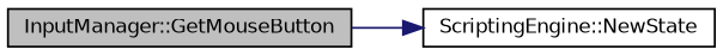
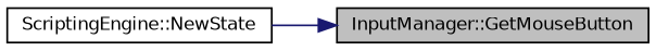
  digraph {
    rankdir=RL
    node [color=black fontname=Helvetica fontsize=10 shape=record style=filled]
    n1 [fillcolor=grey75 fontcolor=black height=0.2 label="InputManager::GetMouseButton" width=0.4]
    n2 [fillcolor=white height=0.2 label="ScriptingEngine::NewState" width=0.4]
-   n2 -> n1 [color=midnightblue dir=back fontname=Helvetica fontsize=10 labelfontname=Helvetica labelfontsize=10 style=solid]
+   n1 -> n2 [color=midnightblue dir=back fontname=Helvetica fontsize=10 labelfontname=Helvetica labelfontsize=10 style=solid]
  }
